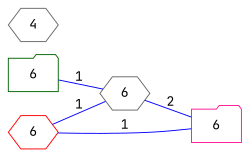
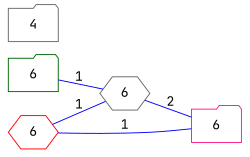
  graph {
    rankdir=LR
    fontname="JetBrains Mono"
    node [color=gray40 shape=hexagon fontname="JetBrains Mono"]
    edge [color=blue fontname="JetBrains Mono"]
    n1 [label=6 color=darkgreen shape=folder]
    n2 [label=6]
    n3 [label=6 color=red]
    n4 [label=6 color=deeppink shape=folder]
-   n5 [label=4]
+   n5 [label=4 shape=folder]
    n1 -- n2 [label=1]
    n2 -- n4 [label=2]
    n3 -- n2 [label=1]
    n3 -- n4 [label=1]
  }
